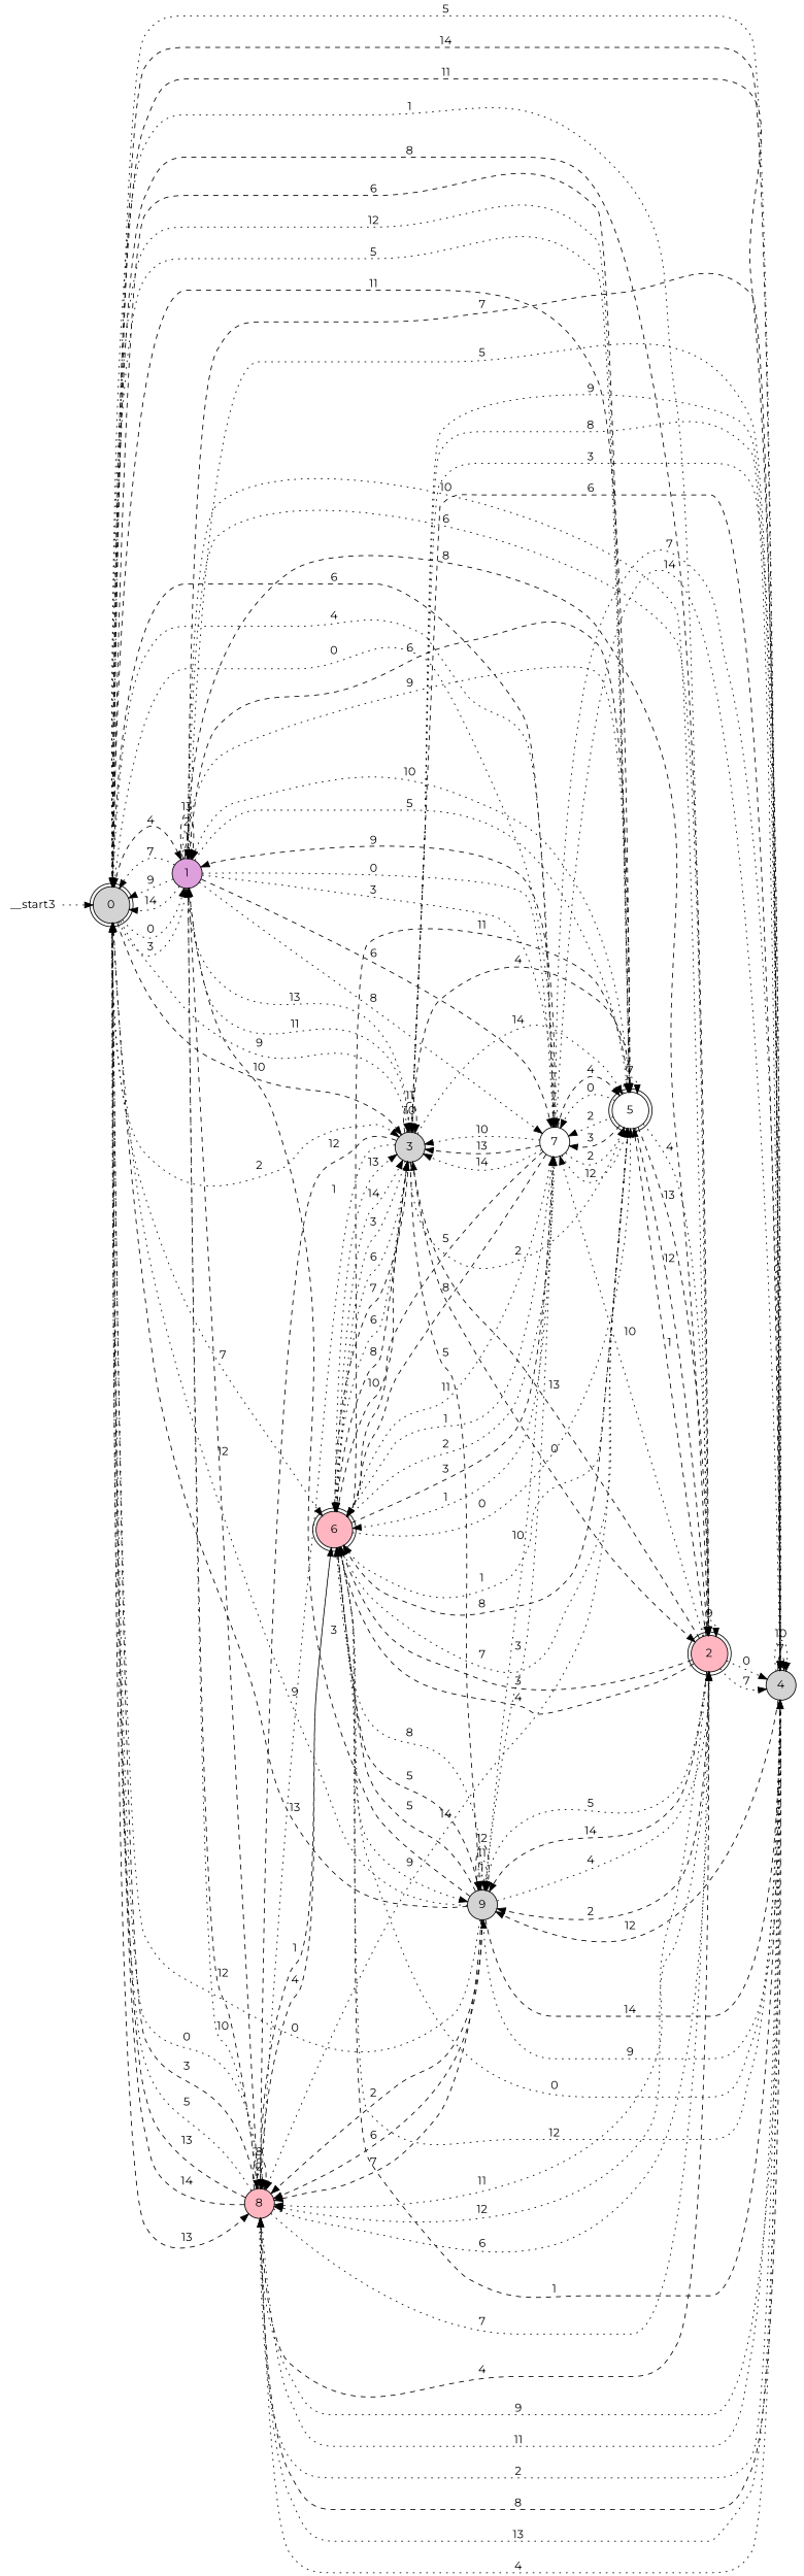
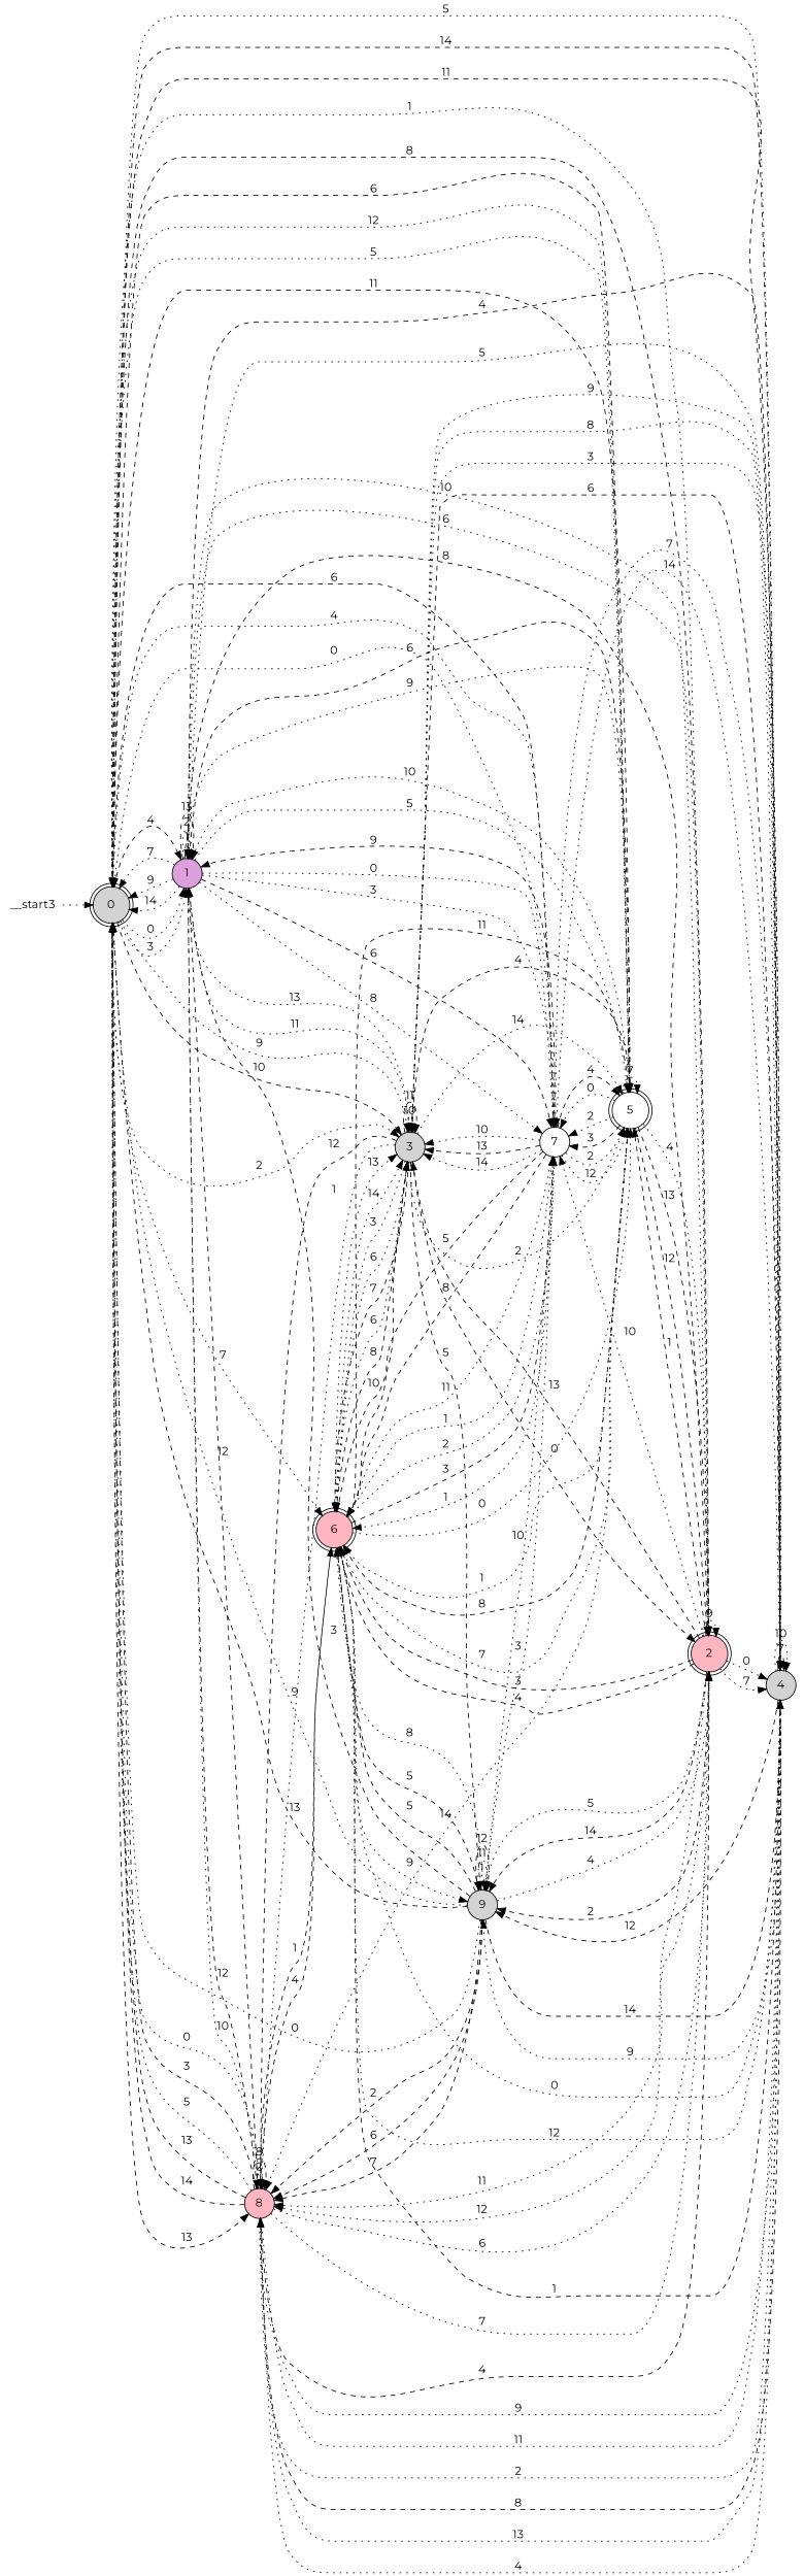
  digraph {
    fontname=Montserrat
    rankdir=LR
    node [fillcolor=lightgrey fontname=Montserrat shape=circle style=filled]
    edge [fontname=Montserrat style=dotted]
    n1 [label=0 shape=doublecircle]
    n2 [fillcolor=plum label=1]
    n3 [fillcolor=lightpink label=2 shape=doublecircle]
    n4 [label=3]
    n5 [label=4]
    n6 [fillcolor=white label=5 shape=doublecircle]
    n7 [fillcolor=lightpink label=6 shape=doublecircle]
    n8 [fillcolor=white label=7]
    n9 [fillcolor=lightpink label=8]
    n10 [label=9]
    n11 [fillcolor=white height=0 label=__start3 shape=none width=0]
    n1 -> n2 [label=0]
    n1 -> n2 [label=3]
    n1 -> n2 [label=4 style=dashed]
    n1 -> n3 [label=1]
    n1 -> n3 [label=8 style=dashed]
    n1 -> n4 [label=2]
    n1 -> n4 [label=9]
    n1 -> n4 [label=10 style=dashed]
    n1 -> n5 [label=5]
    n1 -> n5 [label=14 style=dashed]
    n1 -> n6 [label=6 style=dashed]
    n1 -> n6 [label=12]
    n1 -> n7 [label=7]
    n1 -> n8 [label=4]
    n1 -> n9 [label=13 style=dashed]
    n2 -> n1 [label=7]
    n2 -> n1 [label=9]
    n2 -> n1 [label=14]
    n2 -> n2 [label=1 style=dashed]
    n2 -> n2 [label=2]
    n2 -> n2 [label=13 style=dashed]
    n2 -> n3 [label=10]
    n2 -> n4 [label=11]
-   n2 -> n5 [label=7 style=dashed]
+   n2 -> n5 [label=4 style=dashed]
    n2 -> n6 [label=5]
    n2 -> n8 [label=0]
    n2 -> n8 [label=3]
    n2 -> n8 [label=6 style=dashed]
    n2 -> n8 [label=8]
    n2 -> n9 [label=12 style=dashed]
    n3 -> n2 [label=6]
    n3 -> n2 [label=8 style=dashed]
    n3 -> n3 [label=9]
    n3 -> n4 [label=13 style=dashed]
    n3 -> n5 [label=0]
    n3 -> n5 [label=7]
    n3 -> n6 [label=1 style=dashed]
    n3 -> n7 [label=3 style=dashed]
    n3 -> n7 [label=4 style=dashed]
    n3 -> n8 [label=10]
    n3 -> n9 [label=11]
    n3 -> n9 [label=12]
    n3 -> n10 [label=2 style=dashed]
    n3 -> n10 [label=5]
    n3 -> n10 [label=14 style=dashed]
    n4 -> n2 [label=13]
    n4 -> n3 [label=0 style=dashed]
    n4 -> n4 [label=10]
    n4 -> n4 [label=11 style=dashed]
    n4 -> n5 [label=8]
    n4 -> n5 [label=9]
    n4 -> n6 [label=2]
    n4 -> n6 [label=4 style=dashed]
    n4 -> n6 [label=14]
    n4 -> n7 [label=3]
    n4 -> n7 [label=6]
    n4 -> n7 [label=7 style=dashed]
    n4 -> n9 [label=1]
    n4 -> n9 [label=12 style=dashed]
    n4 -> n10 [label=5 style=dashed]
    n5 -> n1 [label=11 style=dashed]
    n5 -> n2 [label=5]
    n5 -> n4 [label=3]
    n5 -> n4 [label=6 style=dashed]
    n5 -> n5 [label=7 style=dashed]
    n5 -> n5 [label=10]
    n5 -> n7 [label=0]
    n5 -> n7 [label=1 style=dashed]
    n5 -> n8 [label=14]
    n5 -> n9 [label=2]
    n5 -> n9 [label=4]
    n5 -> n9 [label=8 style=dashed]
    n5 -> n9 [label=13]
    n5 -> n10 [label=9]
    n5 -> n10 [label=12 style=dashed]
    n6 -> n1 [label=5]
    n6 -> n1 [label=11 style=dashed]
    n6 -> n2 [label=6 style=dashed]
    n6 -> n2 [label=9]
    n6 -> n2 [label=10]
    n6 -> n3 [label=4]
    n6 -> n3 [label=12 style=dashed]
    n6 -> n3 [label=13 style=dashed]
    n6 -> n6 [label=7]
    n6 -> n7 [label=1]
    n6 -> n7 [label=8 style=dashed]
    n6 -> n8 [label=0]
    n6 -> n8 [label=2]
    n6 -> n8 [label=3 style=dashed]
    n6 -> n9 [label=14]
    n7 -> n4 [label=6]
    n7 -> n4 [label=8 style=dashed]
    n7 -> n4 [label=10 style=dashed]
    n7 -> n4 [label=13]
    n7 -> n4 [label=14]
    n7 -> n5 [label=12]
    n7 -> n6 [label=0]
    n7 -> n6 [label=7]
    n7 -> n6 [label=11 style=dashed]
    n7 -> n8 [label=1]
    n7 -> n8 [label=2]
    n7 -> n8 [label=3 style=dashed]
    n7 -> n9 [label=4 style=dashed]
    n7 -> n10 [label=5 style=dashed]
    n7 -> n10 [label=9]
    n8 -> n1 [label=0]
    n8 -> n1 [label=6 style=dashed]
    n8 -> n2 [label=9 style=dashed]
    n8 -> n4 [label=10]
    n8 -> n4 [label=13 style=dashed]
    n8 -> n4 [label=14]
    n8 -> n5 [label=7]
    n8 -> n6 [label=2]
    n8 -> n6 [label=4 style=dashed]
    n8 -> n6 [label=12]
    n8 -> n7 [label=1]
    n8 -> n7 [label=5 style=dashed]
    n8 -> n7 [label=8 style=dashed]
    n8 -> n7 [label=11]
    n8 -> n10 [label=3]
    n9 -> n1 [label=0]
    n9 -> n1 [label=3 style=dashed]
    n9 -> n1 [label=5]
    n9 -> n1 [label=13 style=dashed]
    n9 -> n1 [label=14 style=dashed]
    n9 -> n2 [label=10]
    n9 -> n2 [label=12 style=dashed]
    n9 -> n3 [label=4 style=dashed]
    n9 -> n3 [label=6]
    n9 -> n3 [label=7]
    n9 -> n5 [label=9]
    n9 -> n5 [label=11]
    n9 -> n7 [label=1 style=dashed]
    n9 -> n9 [label=2 style=dashed]
    n9 -> n9 [label=8 style=dashed]
    n10 -> n1 [label=0]
    n10 -> n1 [label=9]
    n10 -> n1 [label=13 style=dashed]
    n10 -> n2 [label=3 style=dashed]
    n10 -> n3 [label=4]
    n10 -> n5 [label=14 style=dashed]
    n10 -> n7 [label=5 style=dashed]
    n10 -> n7 [label=8]
    n10 -> n8 [label=10]
    n10 -> n9 [label=2 style=dashed]
    n10 -> n9 [label=6 style=dashed]
    n10 -> n9 [label=7 style=dashed]
    n10 -> n10 [label=1]
    n10 -> n10 [label=11]
    n10 -> n10 [label=12 style=dashed]
    n11 -> n1
  }
